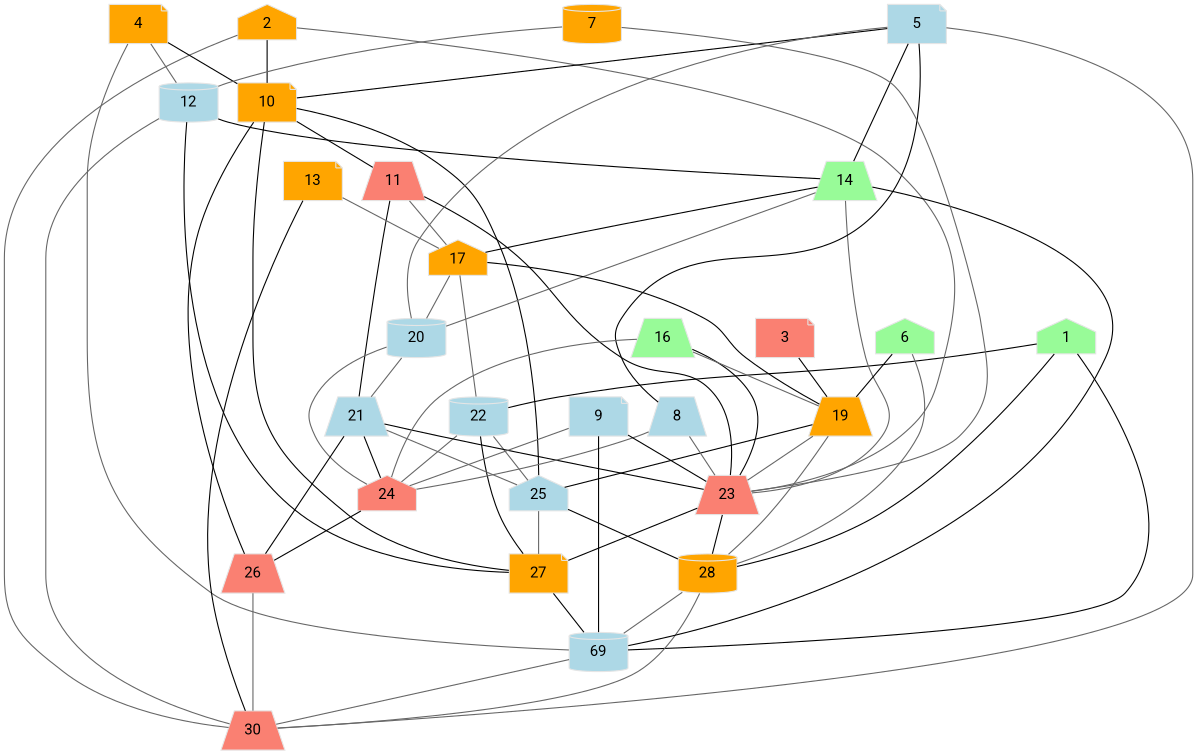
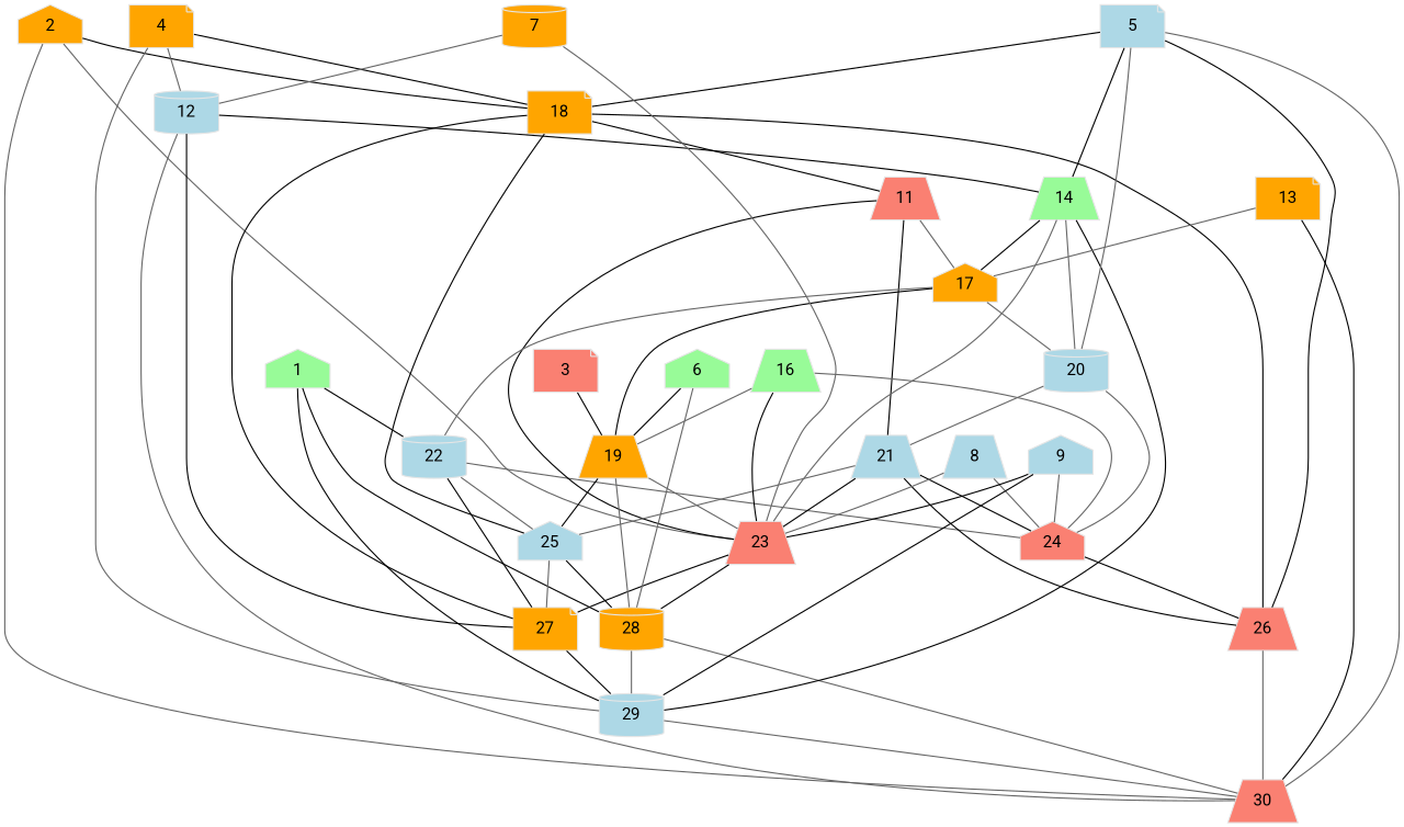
  graph {
    fontname=Roboto
    node [color=gray90 fillcolor=lightblue fontname=Roboto shape=trapezium style=filled]
    edge [color=black fontname=Roboto weight=1.0]
    1 [fillcolor=palegreen shape=house]
    22 [shape=cylinder]
    28 [fillcolor=orange shape=cylinder]
-   29 [shape=cylinder label=69]
+   29 [shape=cylinder]
    24 [fillcolor=salmon shape=house]
    25 [shape=house]
    27 [fillcolor=orange shape=note]
    30 [fillcolor=salmon]
    2 [fillcolor=orange shape=house]
-   10 [fillcolor=orange shape=note]
+   10 [fillcolor=orange shape=note label=18]
    23 [fillcolor=salmon]
    26 [fillcolor=salmon]
    11 [fillcolor=salmon]
    3 [fillcolor=salmon shape=note]
    19 [fillcolor=orange]
    4 [fillcolor=orange shape=note]
    12 [shape=cylinder]
    14 [fillcolor=palegreen]
    5 [shape=note]
    20 [shape=cylinder]
    17 [fillcolor=orange shape=house]
    21
    6 [fillcolor=palegreen shape=house]
    7 [fillcolor=orange shape=cylinder]
    8
-   9 [shape=note]
+   9 [shape=house]
    13 [fillcolor=orange shape=note]
    16 [fillcolor=palegreen]
    1 -- 22
    1 -- 28
    1 -- 29
    22 -- 24 [color=gray40]
    22 -- 25 [color=gray40]
    22 -- 27
    28 -- 29 [color=gray40 weight=2.0]
    28 -- 30 [color=gray40]
    29 -- 30 [color=gray40]
    24 -- 26
    25 -- 28
    25 -- 27 [color=gray40]
    27 -- 29 [weight=2.0]
    2 -- 30 [color=gray40]
    2 -- 10
    2 -- 23 [color=gray40]
    10 -- 25
    10 -- 27
    10 -- 26 [weight=2.0]
    10 -- 11
    23 -- 28
    23 -- 27
    26 -- 30 [color=gray40 weight=2.0]
    11 -- 23
    11 -- 17 [color=gray40]
    11 -- 21 [weight=2.0]
    3 -- 19
    19 -- 28 [color=gray40]
    19 -- 25
    19 -- 23 [color=gray40]
    4 -- 29 [color=gray40 weight=2.0]
    4 -- 10
    4 -- 12 [color=gray40]
    12 -- 27
    12 -- 30 [color=gray40]
    12 -- 14
    14 -- 29
    14 -- 23 [color=gray40]
    14 -- 20 [color=gray40]
    14 -- 17
    5 -- 30 [color=gray40 weight=2.0]
    5 -- 10
-   5 -- 8
+   5 -- 26
    5 -- 14 [weight=2.0]
    5 -- 20 [color=gray40]
    20 -- 24 [color=gray40]
    20 -- 21 [color=gray40]
    17 -- 22 [color=gray40]
    17 -- 19
    17 -- 20 [color=gray40]
    21 -- 24 [weight=2.0]
    21 -- 25 [color=gray40]
    21 -- 23
    21 -- 26
    6 -- 28 [color=gray40]
    6 -- 19
    7 -- 23 [color=gray40]
    7 -- 12 [color=gray40]
    8 -- 24 [color=gray40]
    8 -- 23 [color=gray40 weight=2.0]
    9 -- 29 [weight=2.0]
    9 -- 24 [color=gray40]
    9 -- 23
    13 -- 30
    13 -- 17 [color=gray40]
    16 -- 24 [color=gray40]
    16 -- 23
    16 -- 19 [color=gray40]
  }
